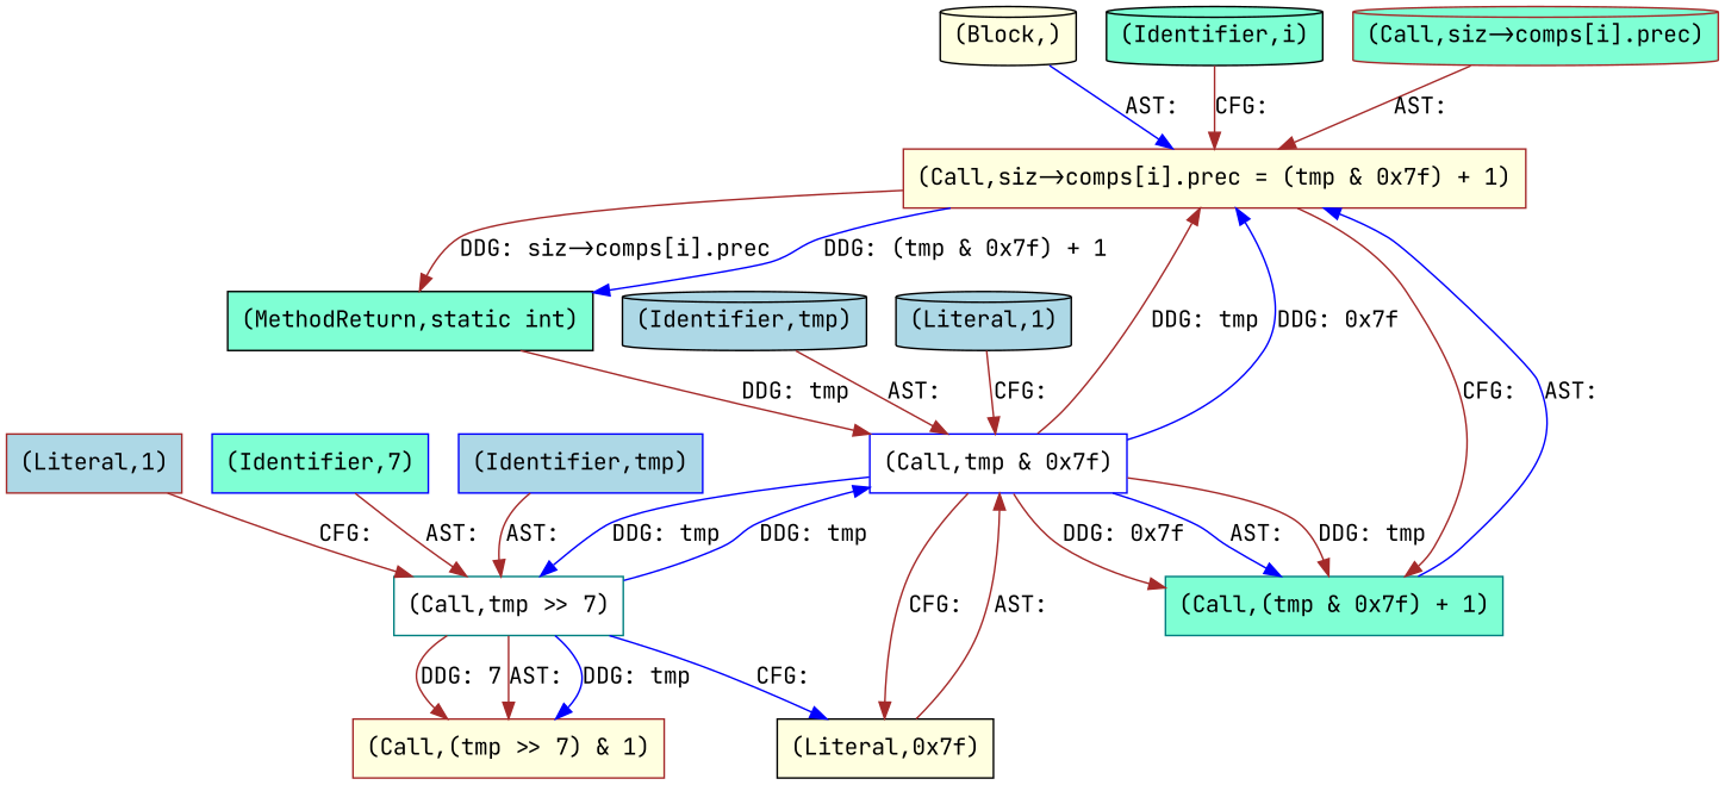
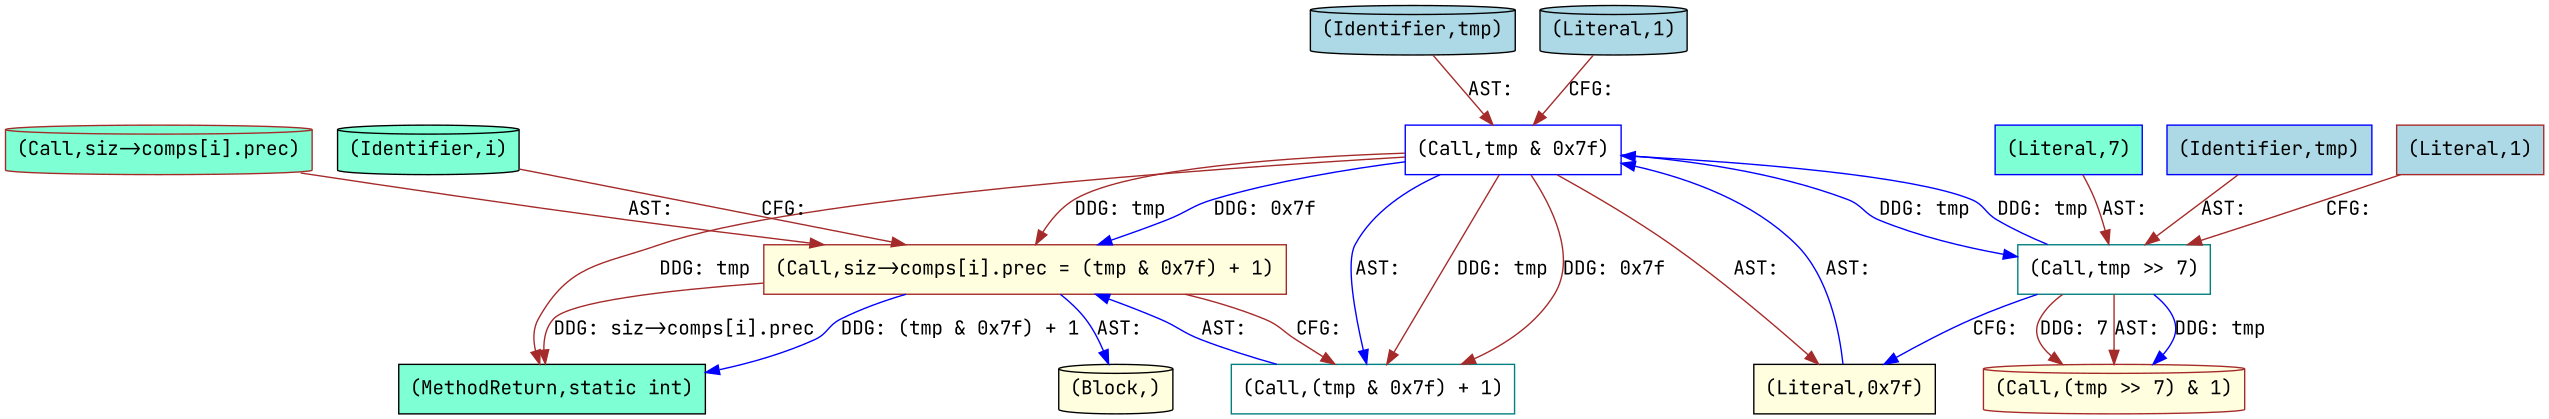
  digraph {
    fontname="JetBrains Mono"
    node [color=black fillcolor=aquamarine fontname="JetBrains Mono" shape=box style=filled]
    edge [color=brown fontname="JetBrains Mono"]
    n1 [color=brown fillcolor=lightyellow label="(Call,siz->comps[i].prec = (tmp & 0x7f) + 1)"]
    n2 [fillcolor=lightyellow label="(Block,)" shape=cylinder]
    n3 [label="(MethodReturn,static int)"]
-   n4 [color=teal label="(Call,(tmp & 0x7f) + 1)"]
+   n4 [color=teal fillcolor=white label="(Call,(tmp & 0x7f) + 1)"]
    n5 [color=blue fillcolor=white label="(Call,tmp & 0x7f)"]
    n6 [color=teal fillcolor=white label="(Call,tmp >> 7)"]
    n7 [fillcolor=lightyellow label="(Literal,0x7f)"]
-   n8 [color=brown fillcolor=lightyellow label="(Call,(tmp >> 7) & 1)"]
-   n9 [color=blue label="(Identifier,7)"]
+   n8 [color=brown fillcolor=lightyellow label="(Call,(tmp >> 7) & 1)" shape=cylinder]
+   n9 [color=blue label="(Literal,7)"]
    n10 [label="(Identifier,i)" shape=cylinder]
    n11 [fillcolor=lightblue label="(Identifier,tmp)" shape=cylinder]
    n12 [color=blue fillcolor=lightblue label="(Identifier,tmp)"]
    n13 [fillcolor=lightblue label="(Literal,1)" shape=cylinder]
    n14 [color=brown label="(Call,siz->comps[i].prec)" shape=cylinder]
    n15 [color=brown fillcolor=lightblue label="(Literal,1)"]
-   n2 -> n1 [color=blue label="AST: "]
+   n1 -> n2 [color=blue label="AST: "]
    n1 -> n3 [label="DDG: siz->comps[i].prec"]
    n1 -> n3 [color=blue label="DDG: (tmp & 0x7f) + 1"]
    n1 -> n4 [label="CFG: "]
    n4 -> n1 [color=blue label="AST: "]
    n5 -> n1 [label="DDG: tmp"]
    n5 -> n1 [color=blue label="DDG: 0x7f"]
-   n3 -> n5 [label="DDG: tmp"]
+   n5 -> n3 [label="DDG: tmp"]
    n5 -> n4 [color=blue label="AST: "]
    n5 -> n4 [label="DDG: tmp"]
    n5 -> n4 [label="DDG: 0x7f"]
    n5 -> n6 [color=blue label="DDG: tmp"]
-   n5 -> n7 [label="CFG: "]
+   n5 -> n7 [label="AST: "]
    n6 -> n5 [color=blue label="DDG: tmp"]
    n6 -> n7 [color=blue label="CFG: "]
    n6 -> n8 [label="AST: "]
    n6 -> n8 [color=blue label="DDG: tmp"]
    n6 -> n8 [label="DDG: 7"]
-   n7 -> n5 [label="AST: "]
+   n7 -> n5 [color=blue label="AST: "]
    n9 -> n6 [label="AST: "]
    n10 -> n1 [label="CFG: "]
    n11 -> n5 [label="AST: "]
    n12 -> n6 [label="AST: "]
    n13 -> n5 [label="CFG: "]
    n14 -> n1 [label="AST: "]
    n15 -> n6 [label="CFG: "]
  }
